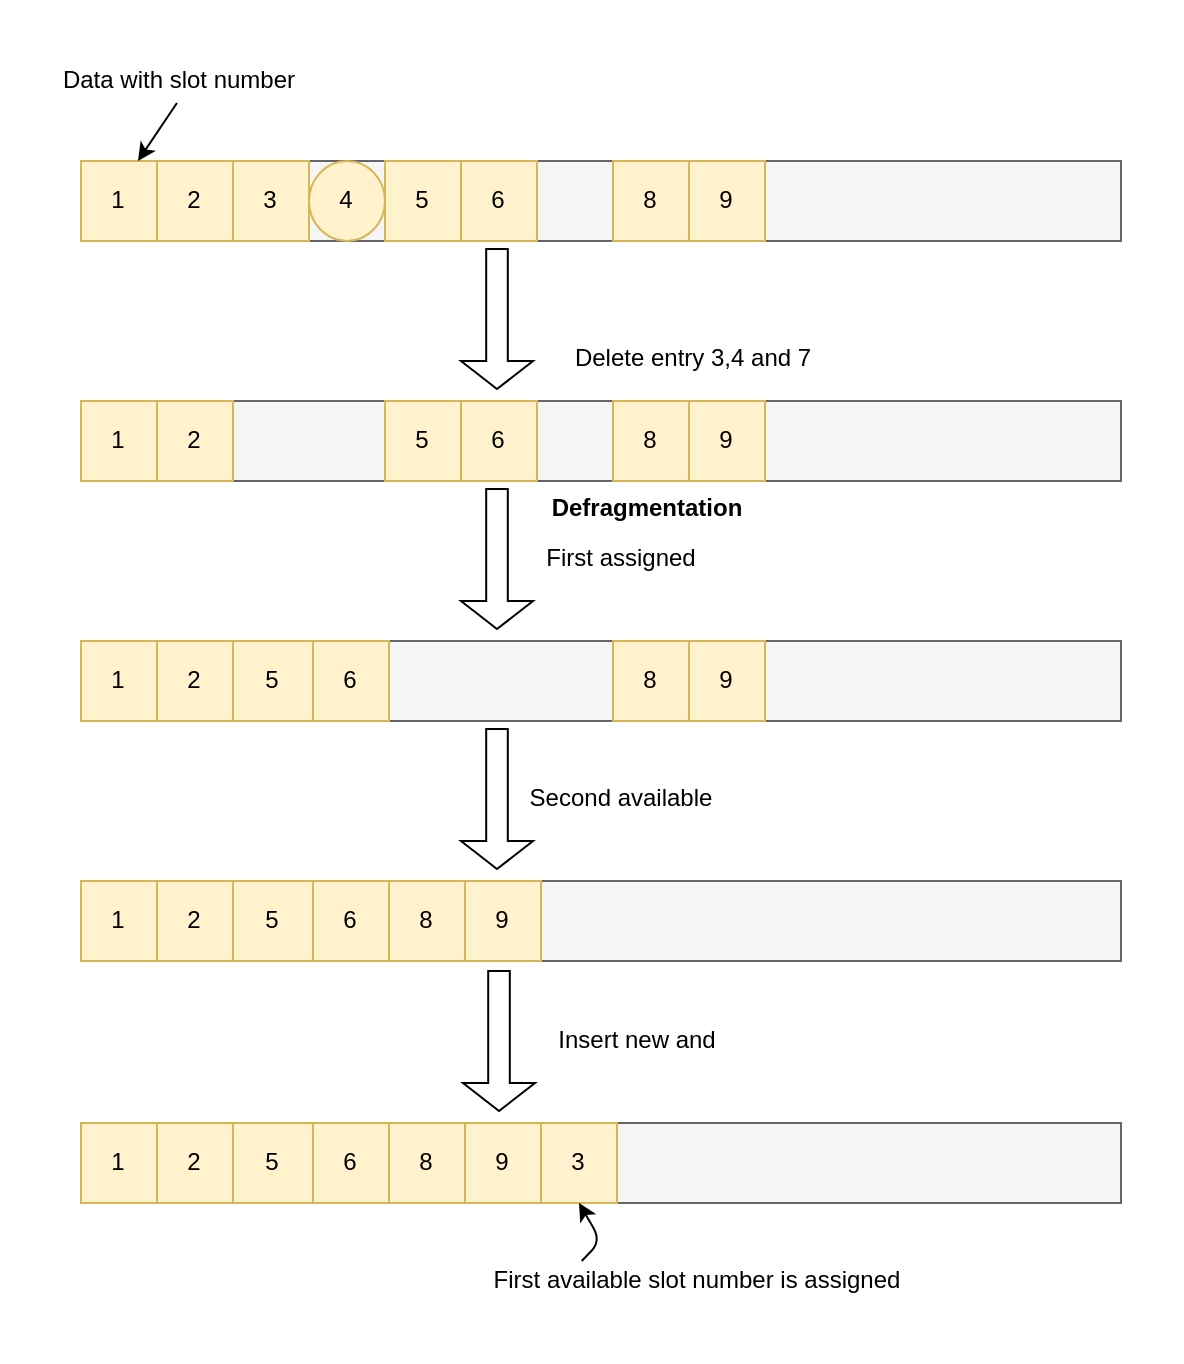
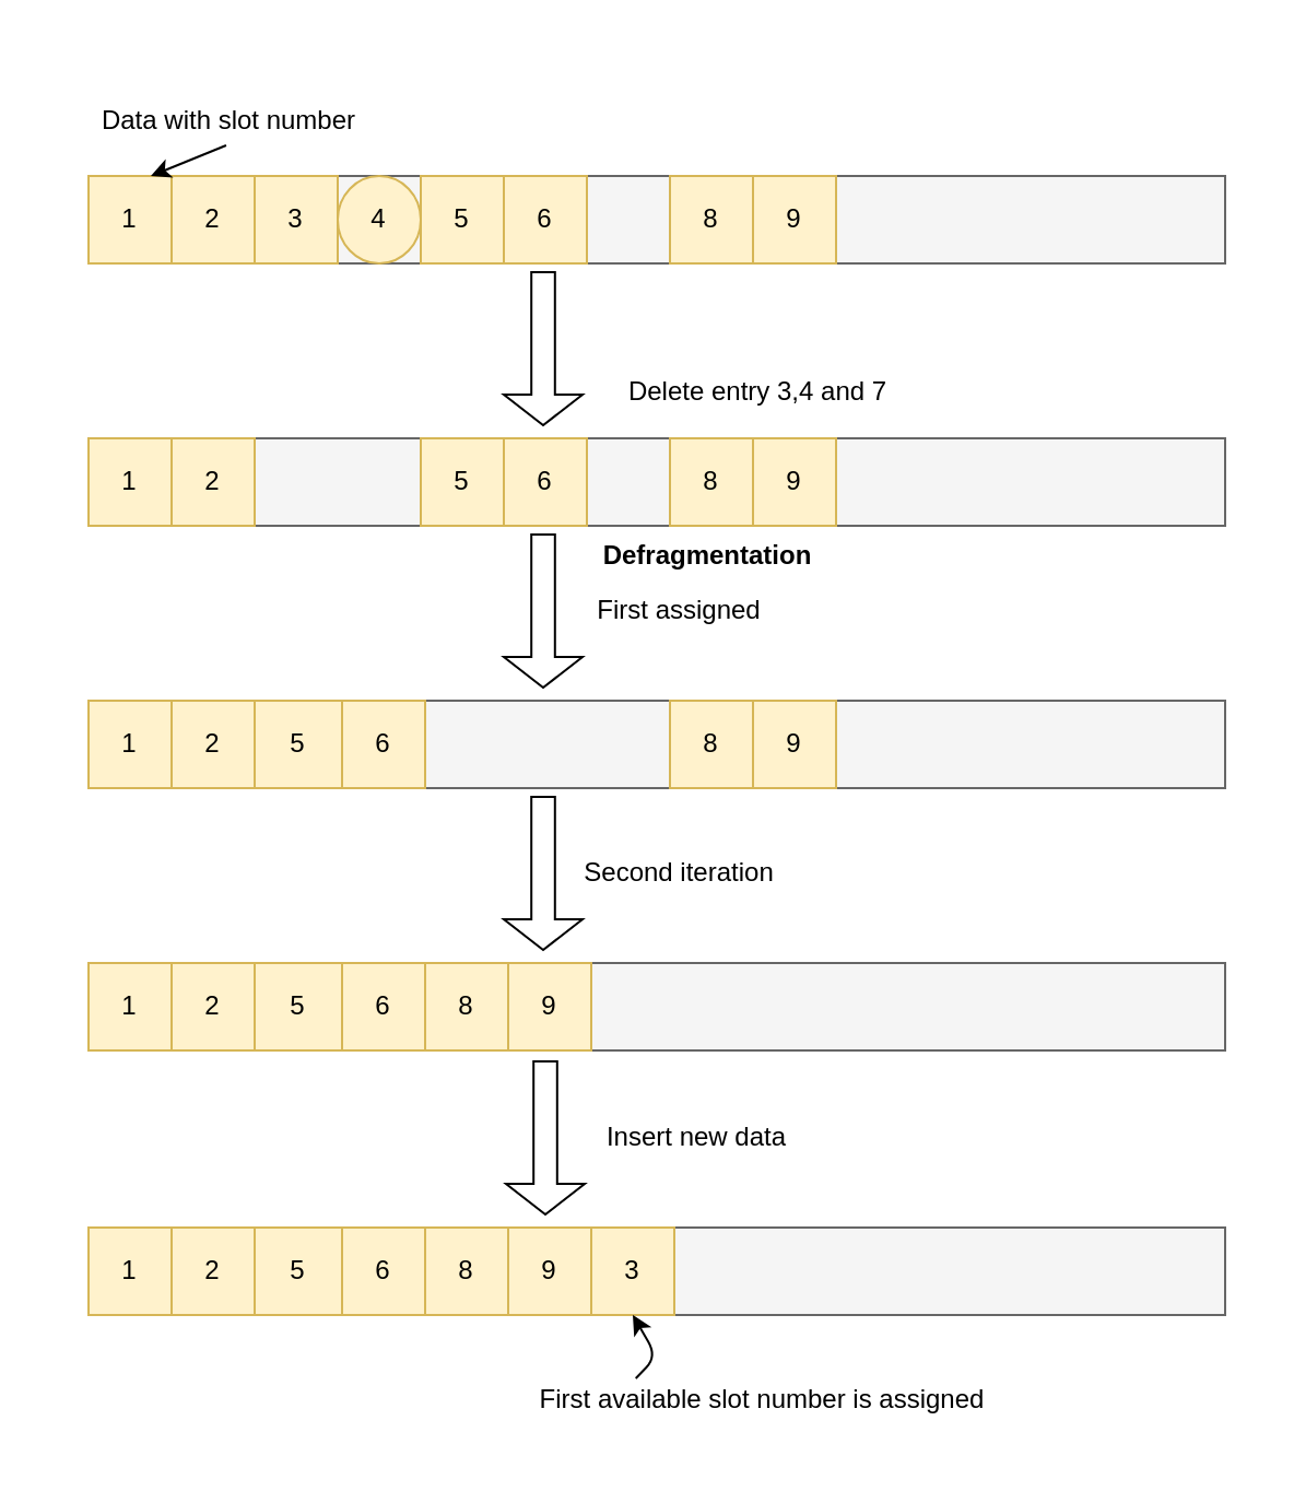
  <mxCell id="0" />
  <mxCell id="1" parent="0" />
  <mxCell id="2" value="" style="rounded=0;whiteSpace=wrap;html=1;strokeColor=none;" vertex="1" parent="1"><mxGeometry x="20" y="20" width="550" height="640" as="geometry" /></mxCell>
  <mxCell id="3" value="" style="rounded=0;whiteSpace=wrap;html=1;fillColor=#f5f5f5;strokeColor=#666666;fontColor=#333333;" vertex="1" parent="1"><mxGeometry x="40" y="80" width="520" height="40" as="geometry" /></mxCell>
  <mxCell id="4" value="1" style="rounded=0;whiteSpace=wrap;html=1;fillColor=#fff2cc;strokeColor=#d6b656;" vertex="1" parent="1"><mxGeometry x="40" y="80" width="38" height="40" as="geometry" /></mxCell>
  <mxCell id="5" value="2" style="rounded=0;whiteSpace=wrap;html=1;fillColor=#fff2cc;strokeColor=#d6b656;" vertex="1" parent="1"><mxGeometry x="78" y="80" width="38" height="40" as="geometry" /></mxCell>
  <mxCell id="6" value="3" style="rounded=0;whiteSpace=wrap;html=1;fillColor=#fff2cc;strokeColor=#d6b656;" vertex="1" parent="1"><mxGeometry x="116" y="80" width="38" height="40" as="geometry" /></mxCell>
  <mxCell id="7" value="4" style="ellipse;whiteSpace=wrap;html=1;fillColor=#fff2cc;strokeColor=#d6b656;" vertex="1" parent="1"><mxGeometry x="154" y="80" width="38" height="40" as="geometry" /></mxCell>
  <mxCell id="8" value="5" style="rounded=0;whiteSpace=wrap;html=1;fillColor=#fff2cc;strokeColor=#d6b656;" vertex="1" parent="1"><mxGeometry x="192" y="80" width="38" height="40" as="geometry" /></mxCell>
  <mxCell id="9" value="6" style="rounded=0;whiteSpace=wrap;html=1;fillColor=#fff2cc;strokeColor=#d6b656;" vertex="1" parent="1"><mxGeometry x="230" y="80" width="38" height="40" as="geometry" /></mxCell>
  <mxCell id="10" value="8" style="rounded=0;whiteSpace=wrap;html=1;fillColor=#fff2cc;strokeColor=#d6b656;" vertex="1" parent="1"><mxGeometry x="306" y="80" width="38" height="40" as="geometry" /></mxCell>
  <mxCell id="11" value="9" style="rounded=0;whiteSpace=wrap;html=1;fillColor=#fff2cc;strokeColor=#d6b656;" vertex="1" parent="1"><mxGeometry x="344" y="80" width="38" height="40" as="geometry" /></mxCell>
  <mxCell id="12" value="" style="rounded=0;whiteSpace=wrap;html=1;fillColor=#f5f5f5;strokeColor=#666666;fontColor=#333333;" vertex="1" parent="1"><mxGeometry x="40" y="200" width="520" height="40" as="geometry" /></mxCell>
  <mxCell id="13" value="1" style="rounded=0;whiteSpace=wrap;html=1;fillColor=#fff2cc;strokeColor=#d6b656;" vertex="1" parent="1"><mxGeometry x="40" y="200" width="38" height="40" as="geometry" /></mxCell>
  <mxCell id="14" value="2" style="rounded=0;whiteSpace=wrap;html=1;fillColor=#fff2cc;strokeColor=#d6b656;" vertex="1" parent="1"><mxGeometry x="78" y="200" width="38" height="40" as="geometry" /></mxCell>
  <mxCell id="15" value="5" style="rounded=0;whiteSpace=wrap;html=1;fillColor=#fff2cc;strokeColor=#d6b656;" vertex="1" parent="1"><mxGeometry x="192" y="200" width="38" height="40" as="geometry" /></mxCell>
  <mxCell id="16" value="6" style="rounded=0;whiteSpace=wrap;html=1;fillColor=#fff2cc;strokeColor=#d6b656;" vertex="1" parent="1"><mxGeometry x="230" y="200" width="38" height="40" as="geometry" /></mxCell>
  <mxCell id="17" value="8" style="rounded=0;whiteSpace=wrap;html=1;fillColor=#fff2cc;strokeColor=#d6b656;" vertex="1" parent="1"><mxGeometry x="306" y="200" width="38" height="40" as="geometry" /></mxCell>
  <mxCell id="18" value="9" style="rounded=0;whiteSpace=wrap;html=1;fillColor=#fff2cc;strokeColor=#d6b656;" vertex="1" parent="1"><mxGeometry x="344" y="200" width="38" height="40" as="geometry" /></mxCell>
  <mxCell id="19" value="" style="shape=singleArrow;direction=south;whiteSpace=wrap;html=1;" vertex="1" parent="1"><mxGeometry x="230" y="124" width="36" height="70" as="geometry" /></mxCell>
  <mxCell id="20" value="Delete entry 3,4 and 7" style="text;html=1;align=center;verticalAlign=middle;resizable=0;points=[];autosize=1;" vertex="1" parent="1"><mxGeometry x="281" y="169" width="130" height="20" as="geometry" /></mxCell>
  <mxCell id="21" value="" style="rounded=0;whiteSpace=wrap;html=1;fillColor=#f5f5f5;strokeColor=#666666;fontColor=#333333;" vertex="1" parent="1"><mxGeometry x="40" y="320" width="520" height="40" as="geometry" /></mxCell>
  <mxCell id="22" value="1" style="rounded=0;whiteSpace=wrap;html=1;fillColor=#fff2cc;strokeColor=#d6b656;" vertex="1" parent="1"><mxGeometry x="40" y="320" width="38" height="40" as="geometry" /></mxCell>
  <mxCell id="23" value="2" style="rounded=0;whiteSpace=wrap;html=1;fillColor=#fff2cc;strokeColor=#d6b656;" vertex="1" parent="1"><mxGeometry x="78" y="320" width="38" height="40" as="geometry" /></mxCell>
  <mxCell id="24" value="5" style="rounded=0;whiteSpace=wrap;html=1;fillColor=#fff2cc;strokeColor=#d6b656;" vertex="1" parent="1"><mxGeometry x="116" y="320" width="40" height="40" as="geometry" /></mxCell>
  <mxCell id="25" value="6" style="rounded=0;whiteSpace=wrap;html=1;fillColor=#fff2cc;strokeColor=#d6b656;" vertex="1" parent="1"><mxGeometry x="156" y="320" width="38" height="40" as="geometry" /></mxCell>
  <mxCell id="26" value="8" style="rounded=0;whiteSpace=wrap;html=1;fillColor=#fff2cc;strokeColor=#d6b656;" vertex="1" parent="1"><mxGeometry x="306" y="320" width="38" height="40" as="geometry" /></mxCell>
  <mxCell id="27" value="9" style="rounded=0;whiteSpace=wrap;html=1;fillColor=#fff2cc;strokeColor=#d6b656;" vertex="1" parent="1"><mxGeometry x="344" y="320" width="38" height="40" as="geometry" /></mxCell>
  <mxCell id="28" value="" style="shape=singleArrow;direction=south;whiteSpace=wrap;html=1;" vertex="1" parent="1"><mxGeometry x="230" y="244" width="36" height="70" as="geometry" /></mxCell>
  <mxCell id="29" value="Defragmentation&lt;br&gt;" style="text;html=1;align=center;verticalAlign=middle;resizable=0;points=[];autosize=1;fontStyle=1" vertex="1" parent="1"><mxGeometry x="268" y="244" width="110" height="20" as="geometry" /></mxCell>
  <mxCell id="30" value="First assigned&lt;br&gt;" style="text;html=1;align=center;verticalAlign=middle;resizable=0;points=[];autosize=1;" vertex="1" parent="1"><mxGeometry x="270" y="269" width="80" height="20" as="geometry" /></mxCell>
  <mxCell id="31" value="" style="rounded=0;whiteSpace=wrap;html=1;fillColor=#f5f5f5;strokeColor=#666666;fontColor=#333333;" vertex="1" parent="1"><mxGeometry x="40" y="440" width="520" height="40" as="geometry" /></mxCell>
  <mxCell id="32" value="1" style="rounded=0;whiteSpace=wrap;html=1;fillColor=#fff2cc;strokeColor=#d6b656;" vertex="1" parent="1"><mxGeometry x="40" y="440" width="38" height="40" as="geometry" /></mxCell>
  <mxCell id="33" value="2" style="rounded=0;whiteSpace=wrap;html=1;fillColor=#fff2cc;strokeColor=#d6b656;" vertex="1" parent="1"><mxGeometry x="78" y="440" width="38" height="40" as="geometry" /></mxCell>
  <mxCell id="34" value="5" style="rounded=0;whiteSpace=wrap;html=1;fillColor=#fff2cc;strokeColor=#d6b656;" vertex="1" parent="1"><mxGeometry x="116" y="440" width="40" height="40" as="geometry" /></mxCell>
  <mxCell id="35" value="6" style="rounded=0;whiteSpace=wrap;html=1;fillColor=#fff2cc;strokeColor=#d6b656;" vertex="1" parent="1"><mxGeometry x="156" y="440" width="38" height="40" as="geometry" /></mxCell>
  <mxCell id="36" value="8" style="rounded=0;whiteSpace=wrap;html=1;fillColor=#fff2cc;strokeColor=#d6b656;" vertex="1" parent="1"><mxGeometry x="194" y="440" width="38" height="40" as="geometry" /></mxCell>
  <mxCell id="37" value="9" style="rounded=0;whiteSpace=wrap;html=1;fillColor=#fff2cc;strokeColor=#d6b656;" vertex="1" parent="1"><mxGeometry x="232" y="440" width="38" height="40" as="geometry" /></mxCell>
  <mxCell id="38" value="" style="shape=singleArrow;direction=south;whiteSpace=wrap;html=1;" vertex="1" parent="1"><mxGeometry x="230" y="364" width="36" height="70" as="geometry" /></mxCell>
- <mxCell id="39" value="Second available" style="text;html=1;align=center;verticalAlign=middle;resizable=0;points=[];autosize=1;" vertex="1" parent="1"><mxGeometry x="260" y="389" width="100" height="20" as="geometry" /></mxCell>
+ <mxCell id="39" value="Second iteration" style="text;html=1;align=center;verticalAlign=middle;resizable=0;points=[];autosize=1;" vertex="1" parent="1"><mxGeometry x="260" y="389" width="100" height="20" as="geometry" /></mxCell>
  <mxCell id="40" value="" style="rounded=0;whiteSpace=wrap;html=1;fillColor=#f5f5f5;strokeColor=#666666;fontColor=#333333;" vertex="1" parent="1"><mxGeometry x="40" y="561" width="520" height="40" as="geometry" /></mxCell>
  <mxCell id="41" value="1" style="rounded=0;whiteSpace=wrap;html=1;fillColor=#fff2cc;strokeColor=#d6b656;" vertex="1" parent="1"><mxGeometry x="40" y="561" width="38" height="40" as="geometry" /></mxCell>
  <mxCell id="42" value="2" style="rounded=0;whiteSpace=wrap;html=1;fillColor=#fff2cc;strokeColor=#d6b656;" vertex="1" parent="1"><mxGeometry x="78" y="561" width="38" height="40" as="geometry" /></mxCell>
  <mxCell id="43" value="5" style="rounded=0;whiteSpace=wrap;html=1;fillColor=#fff2cc;strokeColor=#d6b656;" vertex="1" parent="1"><mxGeometry x="116" y="561" width="40" height="40" as="geometry" /></mxCell>
  <mxCell id="44" value="6" style="rounded=0;whiteSpace=wrap;html=1;fillColor=#fff2cc;strokeColor=#d6b656;" vertex="1" parent="1"><mxGeometry x="156" y="561" width="38" height="40" as="geometry" /></mxCell>
  <mxCell id="45" value="8" style="rounded=0;whiteSpace=wrap;html=1;fillColor=#fff2cc;strokeColor=#d6b656;" vertex="1" parent="1"><mxGeometry x="194" y="561" width="38" height="40" as="geometry" /></mxCell>
  <mxCell id="46" value="9" style="rounded=0;whiteSpace=wrap;html=1;fillColor=#fff2cc;strokeColor=#d6b656;" vertex="1" parent="1"><mxGeometry x="232" y="561" width="38" height="40" as="geometry" /></mxCell>
- <mxCell id="47" value="Insert new and" style="text;html=1;align=center;verticalAlign=middle;resizable=0;points=[];autosize=1;" vertex="1" parent="1"><mxGeometry x="268" y="510" width="100" height="20" as="geometry" /></mxCell>
+ <mxCell id="47" value="Insert new data" style="text;html=1;align=center;verticalAlign=middle;resizable=0;points=[];autosize=1;" vertex="1" parent="1"><mxGeometry x="268" y="510" width="100" height="20" as="geometry" /></mxCell>
  <mxCell id="48" value="" style="shape=singleArrow;direction=south;whiteSpace=wrap;html=1;" vertex="1" parent="1"><mxGeometry x="231" y="485" width="36" height="70" as="geometry" /></mxCell>
  <mxCell id="49" value="3" style="rounded=0;whiteSpace=wrap;html=1;fillColor=#fff2cc;strokeColor=#d6b656;" vertex="1" parent="1"><mxGeometry x="270" y="561" width="38" height="40" as="geometry" /></mxCell>
- <mxCell id="50" value="Data with slot number" style="text;html=1;align=center;verticalAlign=middle;resizable=0;points=[];autosize=1;" vertex="1" parent="1"><mxGeometry x="24" y="30" width="130" height="20" as="geometry" /></mxCell>
+ <mxCell id="50" value="Data with slot number" style="text;html=1;align=center;verticalAlign=middle;resizable=0;points=[];autosize=1;" vertex="1" parent="1"><mxGeometry x="39" y="45" width="130" height="20" as="geometry" /></mxCell>
  <mxCell id="51" value="" style="endArrow=classic;html=1;exitX=0.492;exitY=1.05;exitDx=0;exitDy=0;exitPerimeter=0;entryX=0.75;entryY=0;entryDx=0;entryDy=0;" edge="1" parent="1" source="50" target="4"><mxGeometry width="50" height="50" relative="1" as="geometry"><mxPoint x="270" y="430" as="sourcePoint" /><mxPoint x="320" y="380" as="targetPoint" /></mxGeometry></mxCell>
  <mxCell id="52" value="First available slot number is assigned" style="text;html=1;align=center;verticalAlign=middle;resizable=0;points=[];autosize=1;" vertex="1" parent="1"><mxGeometry x="238" y="630" width="220" height="20" as="geometry" /></mxCell>
  <mxCell id="53" value="" style="endArrow=classic;html=1;exitX=0.238;exitY=0;exitDx=0;exitDy=0;exitPerimeter=0;entryX=0.5;entryY=1;entryDx=0;entryDy=0;" edge="1" parent="1" source="52" target="49"><mxGeometry width="50" height="50" relative="1" as="geometry"><mxPoint x="270" y="430" as="sourcePoint" /><mxPoint x="320" y="380" as="targetPoint" /><Array as="points"><mxPoint x="300" y="620" /></Array></mxGeometry></mxCell>
